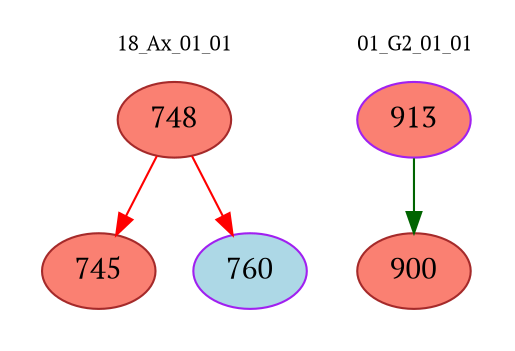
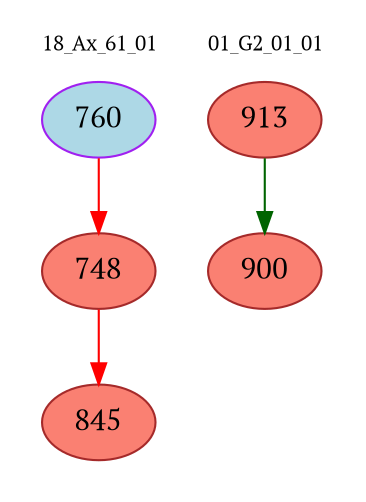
  digraph {
    fontname="PT Serif"
    node [color=brown fillcolor=salmon fontname="PT Serif" style=filled]
    edge [color=red fontname="PT Serif"]
    n1 [label=748]
-   n2 [label=745]
+   n2 [label=845]
    n3 [color=purple fillcolor=lightblue label=760]
-   n4 [color=purple label=913]
+   n4 [label=913]
    n5 [label=900]
    subgraph cluster_1 {
      color=white
      fontsize=10
-     label="18_Ax_01_01"
+     label="18_Ax_61_01"
      n1
      n2
      n3
    }
    subgraph cluster_2 {
      color=white
      fontsize=10
      label="01_G2_01_01"
      n4
      n5
    }
    n1 -> n2
-   n1 -> n3
+   n3 -> n1
    n4 -> n5 [color=darkgreen]
  }
